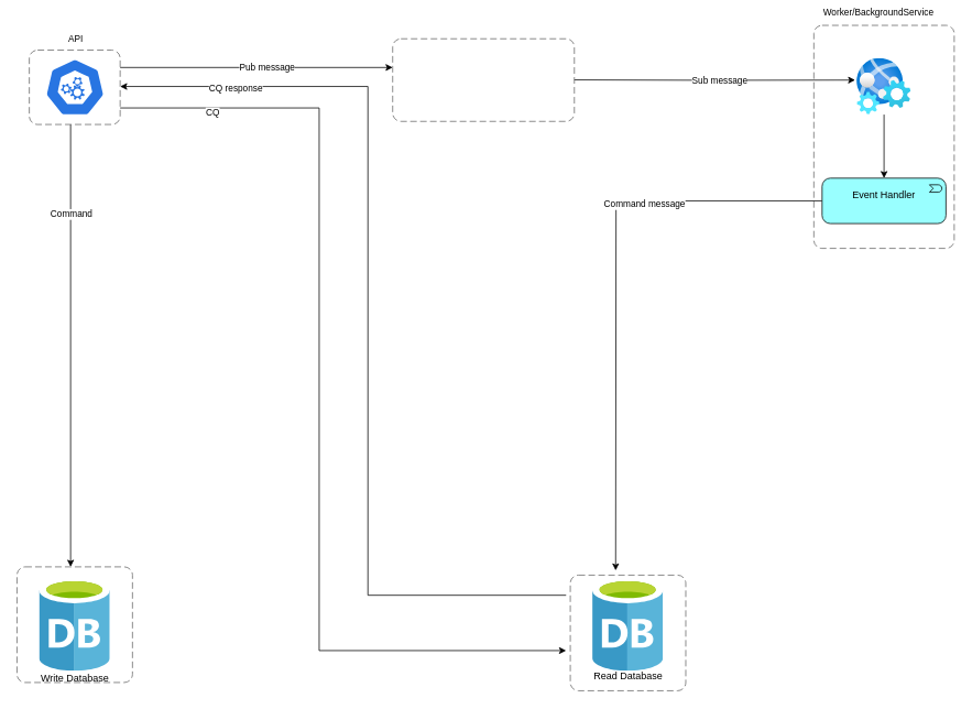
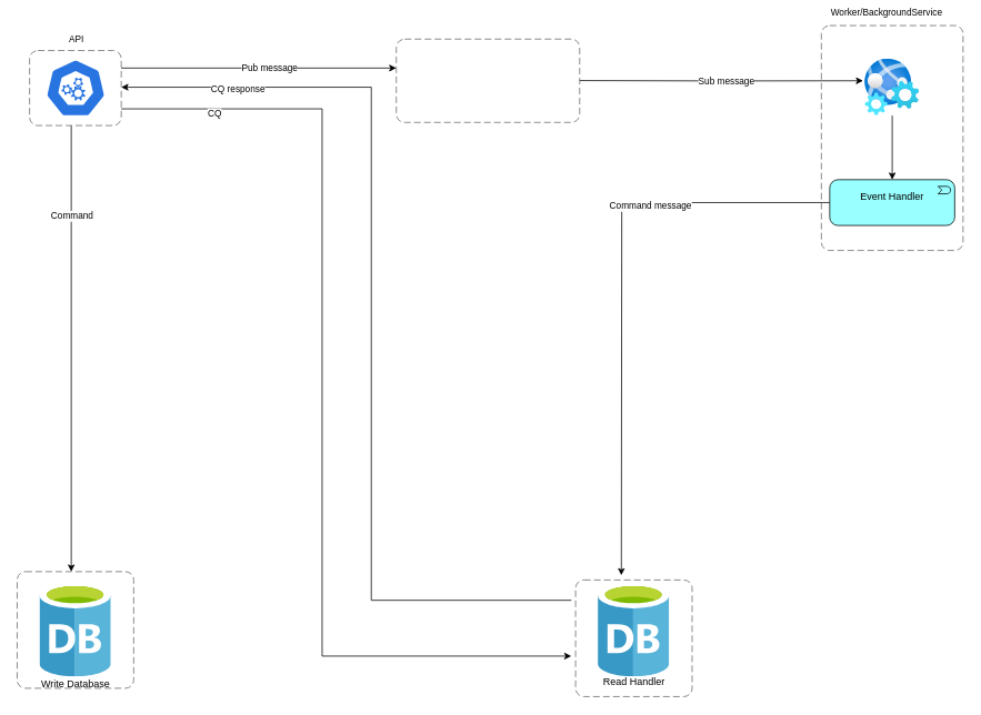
  <mxCell id="0" />
  <mxCell id="1" parent="0" />
  <mxCell id="2" value="&lt;div&gt;&lt;br&gt;&lt;/div&gt;" style="image;aspect=fixed;html=1;points=[];align=center;fontSize=12;image=img/lib/azure2/other/Web_Jobs.svg;" parent="1" vertex="1"><mxGeometry x="1037" y="70" width="66" height="68" as="geometry" /></mxCell>
  <mxCell id="3" style="edgeStyle=orthogonalEdgeStyle;rounded=0;orthogonalLoop=1;jettySize=auto;html=1;" parent="1" edge="1"><mxGeometry relative="1" as="geometry"><mxPoint x="1035" y="96.25" as="targetPoint" /><mxPoint x="695" y="96" as="sourcePoint" /></mxGeometry></mxCell>
  <mxCell id="4" value="Sub message" style="edgeLabel;html=1;align=center;verticalAlign=middle;resizable=0;points=[];" parent="3" vertex="1" connectable="0"><mxGeometry x="0.033" relative="1" as="geometry"><mxPoint as="offset" /></mxGeometry></mxCell>
  <mxCell id="5" style="edgeStyle=orthogonalEdgeStyle;rounded=0;orthogonalLoop=1;jettySize=auto;html=1;" parent="1" edge="1"><mxGeometry relative="1" as="geometry"><mxPoint x="85" y="150" as="sourcePoint" /><mxPoint x="85" y="685.63" as="targetPoint" /></mxGeometry></mxCell>
  <mxCell id="6" value="Command" style="edgeLabel;html=1;align=center;verticalAlign=middle;resizable=0;points=[];" parent="5" vertex="1" connectable="0"><mxGeometry x="0.257" y="-1" relative="1" as="geometry"><mxPoint x="1" y="-229" as="offset" /></mxGeometry></mxCell>
  <mxCell id="7" value="&lt;div&gt;&lt;br&gt;&lt;/div&gt;" style="aspect=fixed;sketch=0;html=1;dashed=0;whitespace=wrap;verticalLabelPosition=bottom;verticalAlign=top;fillColor=#2875E2;strokeColor=#ffffff;points=[[0.005,0.63,0],[0.1,0.2,0],[0.9,0.2,0],[0.5,0,0],[0.995,0.63,0],[0.72,0.99,0],[0.5,1,0],[0.28,0.99,0]];shape=mxgraph.kubernetes.icon2;prIcon=api" parent="1" vertex="1"><mxGeometry x="54.01" y="70" width="72.58" height="69.68" as="geometry" /></mxCell>
  <mxCell id="8" value="" style="rounded=1;fontSize=11;whiteSpace=wrap;html=1;dashed=1;arcSize=20;fillColor=none;strokeColor=#666666;fontColor=#333333;labelBackgroundColor=none;align=left;verticalAlign=bottom;labelBorderColor=none;spacingTop=0;spacing=10;dashPattern=8 4;metaEdit=1;rotatable=0;perimeter=rectanglePerimeter;noLabel=0;labelPadding=0;allowArrows=0;connectable=0;expand=0;recursiveResize=0;editable=1;pointerEvents=0;absoluteArcSize=1;points=[[0.25,0,0],[0.5,0,0],[0.75,0,0],[1,0.25,0],[1,0.5,0],[1,0.75,0],[0.75,1,0],[0.5,1,0],[0.25,1,0],[0,0.75,0],[0,0.5,0],[0,0.25,0]];" parent="1" vertex="1"><mxGeometry x="475" y="46.25" width="220" height="100" as="geometry" /></mxCell>
  <mxCell id="9" value="" style="rounded=1;fontSize=11;whiteSpace=wrap;html=1;dashed=1;arcSize=20;fillColor=none;strokeColor=#666666;fontColor=#333333;labelBackgroundColor=none;align=left;verticalAlign=bottom;labelBorderColor=none;spacingTop=0;spacing=10;dashPattern=8 4;metaEdit=1;rotatable=0;perimeter=rectanglePerimeter;noLabel=0;labelPadding=0;allowArrows=0;connectable=0;expand=0;recursiveResize=0;editable=1;pointerEvents=0;absoluteArcSize=1;points=[[0.25,0,0],[0.5,0,0],[0.75,0,0],[1,0.25,0],[1,0.5,0],[1,0.75,0],[0.75,1,0],[0.5,1,0],[0.25,1,0],[0,0.75,0],[0,0.5,0],[0,0.25,0]];" parent="1" vertex="1"><mxGeometry x="35" y="60" width="110" height="90" as="geometry" /></mxCell>
  <mxCell id="10" value="" style="rounded=1;fontSize=11;whiteSpace=wrap;html=1;dashed=1;arcSize=20;fillColor=none;strokeColor=#666666;fontColor=#333333;labelBackgroundColor=none;align=left;verticalAlign=bottom;labelBorderColor=none;spacingTop=0;spacing=10;dashPattern=8 4;metaEdit=1;rotatable=0;perimeter=rectanglePerimeter;noLabel=0;labelPadding=0;allowArrows=0;connectable=0;expand=0;recursiveResize=0;editable=1;pointerEvents=0;absoluteArcSize=1;points=[[0.25,0,0],[0.5,0,0],[0.75,0,0],[1,0.25,0],[1,0.5,0],[1,0.75,0],[0.75,1,0],[0.5,1,0],[0.25,1,0],[0,0.75,0],[0,0.5,0],[0,0.25,0]];" parent="1" vertex="1"><mxGeometry x="20.08" y="685.63" width="139.85" height="140" as="geometry" /></mxCell>
  <mxCell id="11" value="" style="rounded=1;fontSize=11;whiteSpace=wrap;html=1;dashed=1;arcSize=20;fillColor=none;strokeColor=#666666;fontColor=#333333;labelBackgroundColor=none;align=left;verticalAlign=bottom;labelBorderColor=none;spacingTop=0;spacing=10;dashPattern=8 4;metaEdit=1;rotatable=0;perimeter=rectanglePerimeter;noLabel=0;labelPadding=0;allowArrows=0;connectable=0;expand=0;recursiveResize=0;editable=1;pointerEvents=0;absoluteArcSize=1;points=[[0.25,0,0],[0.5,0,0],[0.75,0,0],[1,0.25,0],[1,0.5,0],[1,0.75,0],[0.75,1,0],[0.5,1,0],[0.25,1,0],[0,0.75,0],[0,0.5,0],[0,0.25,0]];" parent="1" vertex="1"><mxGeometry x="985" y="30" width="170" height="270" as="geometry" /></mxCell>
  <mxCell id="12" style="edgeStyle=orthogonalEdgeStyle;rounded=0;orthogonalLoop=1;jettySize=auto;html=1;" parent="1" source="14" edge="1"><mxGeometry relative="1" as="geometry"><mxPoint x="745" y="690" as="targetPoint" /></mxGeometry></mxCell>
  <mxCell id="13" value="Command message" style="edgeLabel;html=1;align=center;verticalAlign=middle;resizable=0;points=[];" parent="12" vertex="1" connectable="0"><mxGeometry x="-0.381" y="4" relative="1" as="geometry"><mxPoint as="offset" /></mxGeometry></mxCell>
  <mxCell id="14" value="Event Handler&lt;div&gt;&lt;br&gt;&lt;/div&gt;" style="html=1;outlineConnect=0;whiteSpace=wrap;fillColor=#99ffff;shape=mxgraph.archimate3.application;appType=event;archiType=rounded" parent="1" vertex="1"><mxGeometry x="995" y="215" width="150" height="55" as="geometry" /></mxCell>
  <mxCell id="15" style="edgeStyle=orthogonalEdgeStyle;rounded=0;orthogonalLoop=1;jettySize=auto;html=1;" parent="1" edge="1"><mxGeometry relative="1" as="geometry"><mxPoint x="145" y="81" as="sourcePoint" /><mxPoint x="475" y="81" as="targetPoint" /></mxGeometry></mxCell>
  <mxCell id="16" value="Pub message" style="edgeLabel;html=1;align=center;verticalAlign=middle;resizable=0;points=[];" parent="15" vertex="1" connectable="0"><mxGeometry x="0.075" y="1" relative="1" as="geometry"><mxPoint as="offset" /></mxGeometry></mxCell>
  <mxCell id="17" value="" style="image;sketch=0;aspect=fixed;html=1;points=[];align=center;fontSize=12;image=img/lib/mscae/Database_General.svg;" parent="1" vertex="1"><mxGeometry x="47.4" y="699.37" width="85.51" height="112.51" as="geometry" /></mxCell>
  <mxCell id="18" value="Write Database" style="text;html=1;align=center;verticalAlign=middle;resizable=0;points=[];autosize=1;strokeColor=none;fillColor=none;" parent="1" vertex="1"><mxGeometry x="35.15" y="805.63" width="110" height="30" as="geometry" /></mxCell>
- <mxCell id="19" value="Read Database" style="text;html=1;align=center;verticalAlign=middle;resizable=0;points=[];autosize=1;strokeColor=none;fillColor=none;" parent="1" vertex="1"><mxGeometry x="705" y="802.51" width="110" height="30" as="geometry" /></mxCell>
+ <mxCell id="19" value="Read Handler" style="text;html=1;align=center;verticalAlign=middle;resizable=0;points=[];autosize=1;strokeColor=none;fillColor=none;" parent="1" vertex="1"><mxGeometry x="705" y="802.51" width="110" height="30" as="geometry" /></mxCell>
  <mxCell id="20" style="edgeStyle=orthogonalEdgeStyle;rounded=0;orthogonalLoop=1;jettySize=auto;html=1;" parent="1" edge="1"><mxGeometry relative="1" as="geometry"><mxPoint x="685" y="720" as="sourcePoint" /><mxPoint x="145" y="104" as="targetPoint" /><Array as="points"><mxPoint x="445" y="720" /><mxPoint x="445" y="104" /></Array></mxGeometry></mxCell>
  <mxCell id="21" value="CQ response" style="edgeLabel;html=1;align=center;verticalAlign=middle;resizable=0;points=[];" parent="20" vertex="1" connectable="0"><mxGeometry x="0.945" y="-2" relative="1" as="geometry"><mxPoint x="107" y="3" as="offset" /></mxGeometry></mxCell>
  <mxCell id="22" style="edgeStyle=orthogonalEdgeStyle;rounded=0;orthogonalLoop=1;jettySize=auto;html=1;" parent="1" edge="1"><mxGeometry relative="1" as="geometry"><mxPoint x="145" y="130" as="sourcePoint" /><mxPoint x="685" y="787" as="targetPoint" /><Array as="points"><mxPoint x="386" y="130" /><mxPoint x="386" y="787" /></Array></mxGeometry></mxCell>
  <mxCell id="23" value="CQ" style="edgeLabel;html=1;align=center;verticalAlign=middle;resizable=0;points=[];" parent="22" vertex="1" connectable="0"><mxGeometry x="-0.815" y="-2" relative="1" as="geometry"><mxPoint y="3" as="offset" /></mxGeometry></mxCell>
  <mxCell id="24" value="Worker/BackgroundService" style="edgeLabel;html=1;align=center;verticalAlign=middle;resizable=0;points=[];" parent="1" vertex="1" connectable="0"><mxGeometry x="1070" y="20.003" as="geometry"><mxPoint x="-8" y="-7" as="offset" /></mxGeometry></mxCell>
  <mxCell id="25" style="edgeStyle=orthogonalEdgeStyle;rounded=0;orthogonalLoop=1;jettySize=auto;html=1;entryX=0.5;entryY=0;entryDx=0;entryDy=0;entryPerimeter=0;" parent="1" source="2" target="14" edge="1"><mxGeometry relative="1" as="geometry" /></mxCell>
  <mxCell id="26" value="" style="image;sketch=0;aspect=fixed;html=1;points=[];align=center;fontSize=12;image=img/lib/mscae/Database_General.svg;" parent="1" vertex="1"><mxGeometry x="717.25" y="699.38" width="85.51" height="112.51" as="geometry" /></mxCell>
  <mxCell id="27" value="" style="rounded=1;fontSize=11;whiteSpace=wrap;html=1;dashed=1;arcSize=20;fillColor=none;strokeColor=#666666;fontColor=#333333;labelBackgroundColor=none;align=left;verticalAlign=bottom;labelBorderColor=none;spacingTop=0;spacing=10;dashPattern=8 4;metaEdit=1;rotatable=0;perimeter=rectanglePerimeter;noLabel=0;labelPadding=0;allowArrows=0;connectable=0;expand=0;recursiveResize=0;editable=1;pointerEvents=0;absoluteArcSize=1;points=[[0.25,0,0],[0.5,0,0],[0.75,0,0],[1,0.25,0],[1,0.5,0],[1,0.75,0],[0.75,1,0],[0.5,1,0],[0.25,1,0],[0,0.75,0],[0,0.5,0],[0,0.25,0]];" parent="1" vertex="1"><mxGeometry x="690.08" y="695.63" width="139.85" height="140" as="geometry" /></mxCell>
  <mxCell id="28" value="API" style="edgeLabel;html=1;align=center;verticalAlign=middle;resizable=0;points=[];" vertex="1" connectable="0" parent="1"><mxGeometry x="90" y="46.253" as="geometry" /></mxCell>
